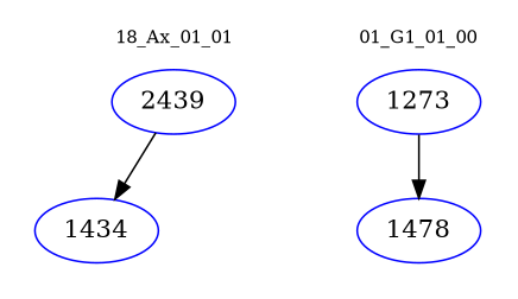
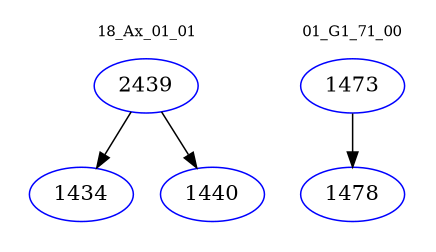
  digraph {
    node [color=blue]
    edge [color=black]
    n1 [label=2439]
    n2 [label=1434]
-   n4 [label=1273]
+   n3 [label=1440]
+   n4 [label=1473]
    n5 [label=1478]
    subgraph cluster_1 {
      color=white
      fontsize=10
      label="18_Ax_01_01"
      n1
      n2
+     n3
    }
    subgraph cluster_2 {
      color=white
      fontsize=10
-     label="01_G1_01_00"
+     label="01_G1_71_00"
      n4
      n5
    }
    n1 -> n2
+   n1 -> n3
    n4 -> n5
  }
